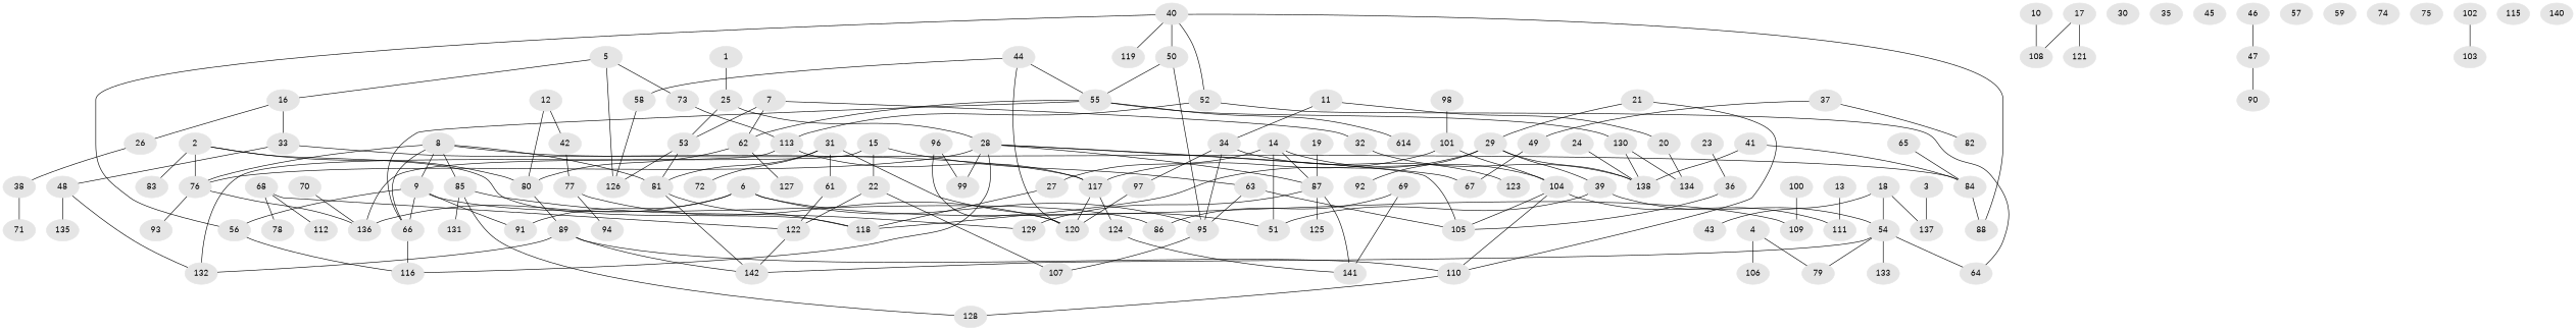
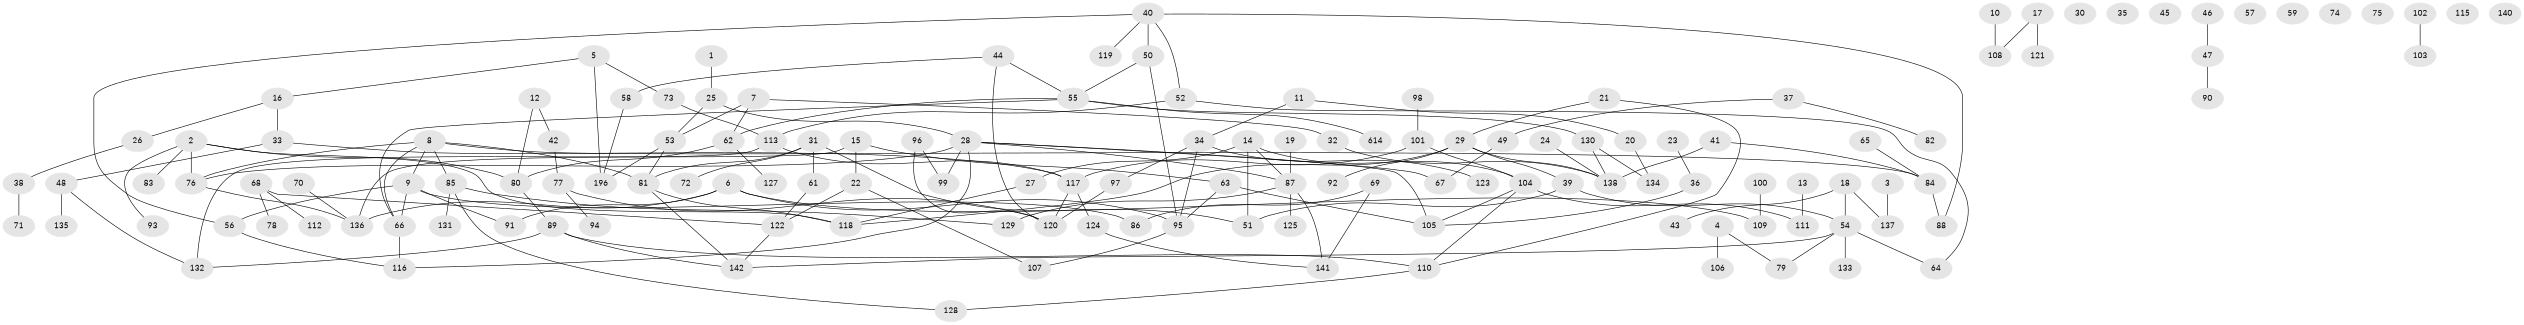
  graph {
    fontname=Lato
    node [color=gray90 fontname=Lato style=filled]
    edge [fontname=Lato]
    1
    25
    53
    28
    2
    76
    80
    83
    93
    118
    136
    89
    3
    137
    4
    79
    106
    5
    16
    73
-   126
+   126 [label=196]
    26
    33
    113
    6
    91
    95
    109
    107
    7
    32
    62
    138
    81
    127
    8
    9
    66
    84
    85
    56
    86
    116
    142
    88
    128
    129
    131
    10
    108
    87
    67
    99
    105
    11
    20
    34
    134
    97
    123
    12
    42
    77
    13
    111
    14
    27
    51
    104
    141
    125
    110
    15
    22
    63
    122
    38
    48
    117
    17
    121
    18
    43
    54
    64
    133
    19
    21
    29
    39
    92
    23
    36
    24
    71
    30
    31
    61
    72
    132
    135
    120
    124
    35
    37
    49
    82
    40
    50
    52
    119
    55
    41
    94
    44
    58
    n117 [label=614]
    130
    45
    46
    47
    90
    57
    59
    98
    101
    65
    68
    78
    112
    69
    70
    74
    75
    96
    100
    102
    103
    115
    140
    1 -- 25
    25 -- 53
    25 -- 28
    53 -- 126
    53 -- 81
    28 -- 76
    28 -- 116
    28 -- 87
    28 -- 67
    28 -- 99
    28 -- 105
    2 -- 76
    2 -- 80
    2 -- 83
-   76 -- 93
+   2 -- 93
    2 -- 118
    76 -- 136
    80 -- 89
    89 -- 142
    89 -- 110
    89 -- 132
    3 -- 137
    4 -- 79
    4 -- 106
    5 -- 16
    5 -- 73
    5 -- 126
    16 -- 26
    16 -- 33
    73 -- 113
    26 -- 38
    33 -- 48
    33 -- 117
    113 -- 117
    113 -- 132
    6 -- 136
    6 -- 91
    6 -- 95
    6 -- 109
    95 -- 107
    7 -- 53
    7 -- 32
    7 -- 62
    32 -- 138
    62 -- 80
    62 -- 127
    81 -- 118
    81 -- 142
    8 -- 76
    8 -- 81
    8 -- 9
    8 -- 66
    8 -- 84
    8 -- 85
    9 -- 91
    9 -- 66
    9 -- 56
    9 -- 86
    66 -- 116
    84 -- 88
    85 -- 128
    85 -- 129
    85 -- 131
    56 -- 116
    10 -- 108
    87 -- 129
    87 -- 141
    87 -- 125
    11 -- 20
    11 -- 34
    20 -- 134
    34 -- 95
    34 -- 97
    34 -- 123
    97 -- 120
    12 -- 80
    12 -- 42
    42 -- 77
    77 -- 120
    77 -- 94
    13 -- 111
    14 -- 87
    14 -- 27
    14 -- 51
    14 -- 104
    27 -- 118
    104 -- 105
    104 -- 111
    104 -- 110
    110 -- 128
    15 -- 136
    15 -- 22
    15 -- 63
    22 -- 107
    22 -- 122
    63 -- 95
    63 -- 105
    122 -- 142
    38 -- 71
    48 -- 132
    48 -- 135
    117 -- 120
    117 -- 124
    17 -- 108
    17 -- 121
    18 -- 137
    18 -- 43
    18 -- 54
    54 -- 79
    54 -- 142
    54 -- 64
    54 -- 133
    19 -- 87
    21 -- 110
    21 -- 29
    29 -- 118
    29 -- 138
    29 -- 39
    29 -- 92
    39 -- 51
    39 -- 54
    23 -- 36
    36 -- 105
    24 -- 138
    31 -- 81
    31 -- 51
    31 -- 61
    31 -- 72
    61 -- 122
    124 -- 141
    37 -- 49
    37 -- 82
    49 -- 67
    40 -- 56
    40 -- 88
    40 -- 50
    40 -- 52
    40 -- 119
    50 -- 95
    50 -- 55
    52 -- 113
    52 -- 64
    55 -- 62
    55 -- 66
    55 -- n117
    55 -- 130
    41 -- 138
    41 -- 84
    44 -- 120
    44 -- 55
    44 -- 58
    58 -- 126
    130 -- 138
    130 -- 134
    46 -- 47
    47 -- 90
    98 -- 101
    101 -- 104
    101 -- 117
    65 -- 84
    68 -- 122
    68 -- 78
    68 -- 112
    69 -- 86
    69 -- 141
    70 -- 136
    96 -- 99
    96 -- 120
    100 -- 109
    102 -- 103
  }
